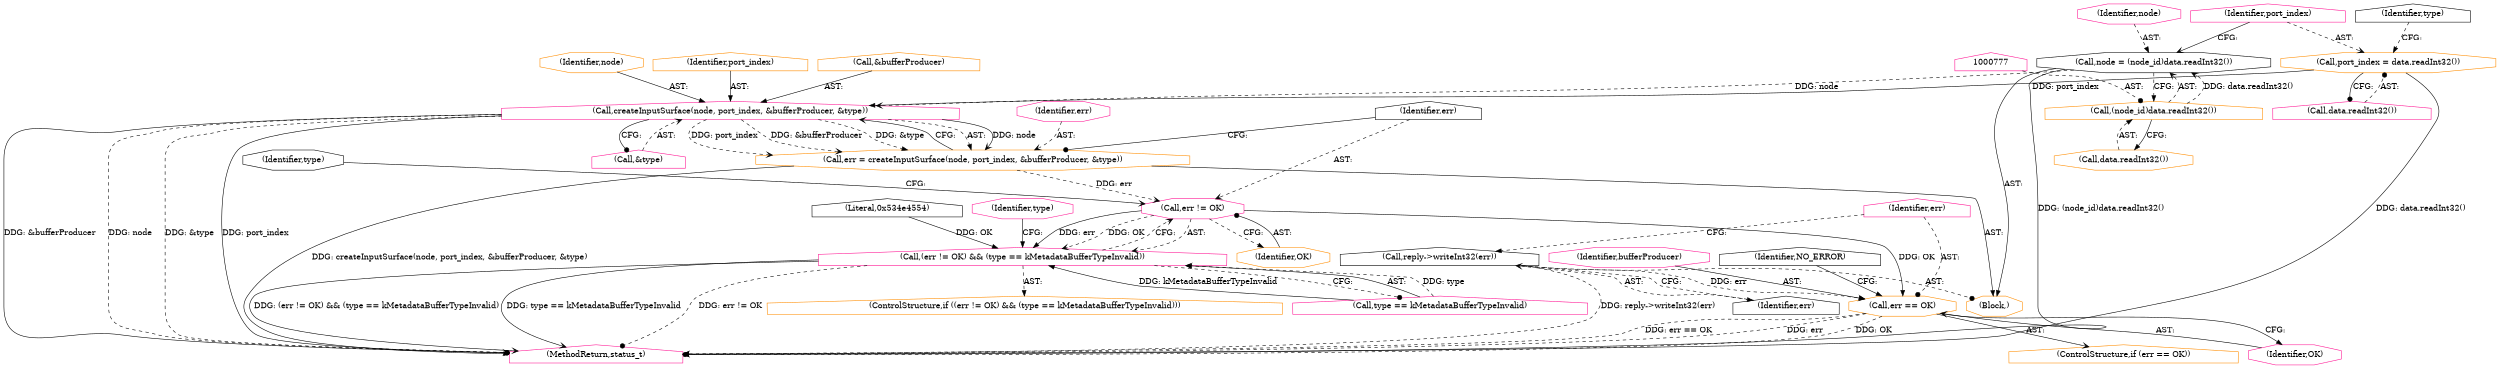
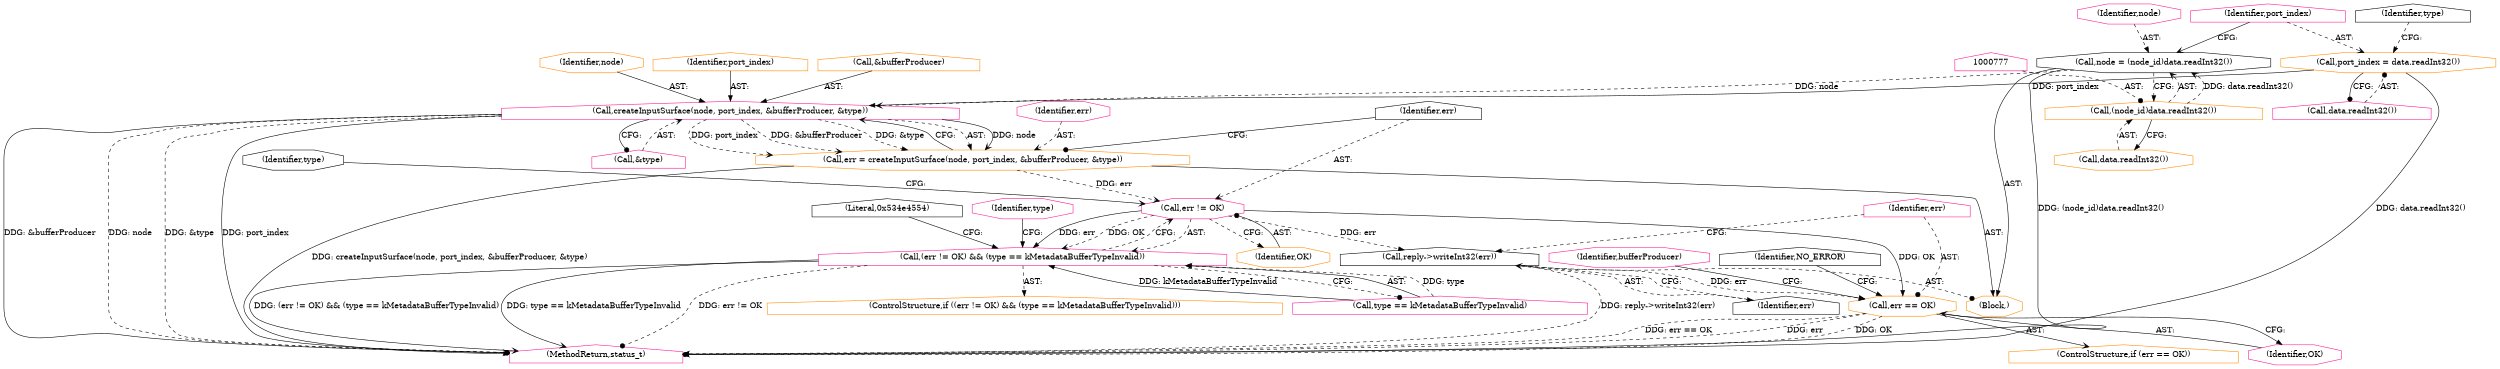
  digraph {
    node [color=deeppink shape=house]
    edge [arrowhead=normal style=dashed]
    n1 [label="(Call,createInputSurface(node, port_index, &bufferProducer, &type))"]
    n2 [color=darkorange label="(Call,err = createInputSurface(node, port_index, &bufferProducer, &type))" shape=octagon]
    n3 [label="(MethodReturn,status_t)"]
    n4 [label="(Call,&type)"]
    n5 [color=darkorange label="(Block,)" shape=octagon]
    n6 [label="(Call,err != OK)" shape=octagon]
    n7 [color=black label="(Call,node = (node_id)data.readInt32())" shape=octagon]
    n8 [color=darkorange label="(Call,(node_id)data.readInt32())"]
    n9 [color=darkorange label="(Call,data.readInt32())" shape=octagon]
    n10 [color=darkorange label="(Call,port_index = data.readInt32())" shape=octagon]
    n11 [label="(Call,data.readInt32())"]
    n12 [label="(Call,(err != OK) && (type == kMetadataBufferTypeInvalid))"]
    n13 [color=black label="(Call,reply->writeInt32(err))"]
    n14 [color=darkorange label="(Call,err == OK)" shape=octagon]
    n15 [color=darkorange label="(Identifier,OK)" shape=octagon]
    n16 [color=darkorange label="(ControlStructure,if ((err != OK) && (type == kMetadataBufferTypeInvalid)))"]
    n17 [label="(Call,type == kMetadataBufferTypeInvalid)"]
    n18 [color=black label="(Identifier,err)"]
    n19 [color=darkorange label="(ControlStructure,if (err == OK))"]
    n20 [label="(Identifier,OK)" shape=octagon]
    n21 [label="(Identifier,port_index)"]
    n22 [color=black label="(Literal,0x534e4554)"]
    n23 [label="(Identifier,bufferProducer)" shape=octagon]
    n24 [color=black label="(Identifier,type)"]
    n25 [label="(Identifier,err)" shape=octagon]
    n26 [label="(Identifier,type)" shape=octagon]
    n27 [color=black label="(Identifier,type)" shape=octagon]
    n28 [color=darkorange label="(Call,&bufferProducer)"]
    n29 [color=darkorange label="(Identifier,node)" shape=octagon]
    n30 [label="(Identifier,node)" shape=octagon]
    n31 [color=black label="(Identifier,NO_ERROR)"]
    n32 [color=black label="(Identifier,err)"]
    n33 [label="(Identifier,err)"]
    n34 [color=darkorange label="(Identifier,port_index)"]
    1000777
    n1 -> n2 [label="AST: "]
    n1 -> n2 [arrowhead=vee label="DDG: node" style=solid]
    n1 -> n2 [arrowhead=vee label="DDG: port_index"]
    n1 -> n2 [arrowhead=vee label="DDG: &bufferProducer"]
    n1 -> n2 [label="DDG: &type"]
    n1 -> n3 [arrowhead=dot label="DDG: node"]
    n1 -> n3 [arrowhead=vee label="DDG: &type"]
    n1 -> n3 [arrowhead=dot label="DDG: port_index" style=solid]
    n1 -> n3 [arrowhead=dot label="DDG: &bufferProducer" style=solid]
    n1 -> n4 [arrowhead=dot label="CFG: " style=solid]
    n2 -> n1 [arrowhead=vee label="CFG: " style=solid]
    n2 -> n3 [label="DDG: createInputSurface(node, port_index, &bufferProducer, &type)" style=solid]
    n2 -> n5 [label="AST: " style=solid]
    n2 -> n6 [arrowhead=vee label="DDG: err"]
    n4 -> n1 [arrowhead=vee label="AST: "]
    n6 -> n12 [arrowhead=vee label="AST: "]
    n6 -> n12 [label="DDG: err" style=solid]
    n6 -> n12 [arrowhead=vee label="DDG: OK"]
+   n6 -> n13 [label="DDG: err"]
    n6 -> n14 [label="DDG: OK" style=solid]
    n6 -> n15 [label="CFG: "]
    n7 -> n1 [arrowhead=vee label="DDG: node"]
    n7 -> n3 [label="DDG: (node_id)data.readInt32()" style=solid]
    n7 -> n5 [label="AST: " style=solid]
    n7 -> n8 [label="CFG: "]
    n8 -> n7 [arrowhead=vee label="AST: "]
    n8 -> n7 [arrowhead=vee label="DDG: data.readInt32()"]
    n8 -> n9 [label="CFG: " style=solid]
    n9 -> n8 [label="AST: "]
    n10 -> n1 [label="DDG: port_index" style=solid]
    n10 -> n3 [label="DDG: data.readInt32()" style=solid]
    n10 -> n11 [arrowhead=dot label="CFG: " style=solid]
    n11 -> n10 [arrowhead=dot label="AST: "]
    n12 -> n3 [arrowhead=vee label="DDG: type == kMetadataBufferTypeInvalid" style=solid]
    n12 -> n3 [arrowhead=dot label="DDG: err != OK"]
    n12 -> n3 [arrowhead=vee label="DDG: (err != OK) && (type == kMetadataBufferTypeInvalid)" style=solid]
    n12 -> n6 [arrowhead=vee label="CFG: "]
    n12 -> n16 [label="AST: "]
    n12 -> n17 [arrowhead=dot label="CFG: "]
    n13 -> n3 [arrowhead=vee label="DDG: reply->writeInt32(err)"]
    n13 -> n5 [arrowhead=dot label="AST: "]
    n13 -> n14 [arrowhead=vee label="DDG: err"]
    n13 -> n18 [label="CFG: "]
    n14 -> n3 [label="DDG: err"]
    n14 -> n3 [arrowhead=dot label="DDG: OK"]
    n14 -> n3 [arrowhead=vee label="DDG: err == OK"]
    n14 -> n19 [arrowhead=vee label="AST: " style=solid]
    n14 -> n20 [label="CFG: " style=solid]
    n15 -> n6 [arrowhead=dot label="AST: " style=solid]
    n17 -> n12 [label="AST: " style=solid]
    n17 -> n12 [arrowhead=vee label="DDG: type"]
    n17 -> n12 [label="DDG: kMetadataBufferTypeInvalid" style=solid]
    n18 -> n13 [arrowhead=vee label="AST: "]
    n20 -> n14 [arrowhead=vee label="AST: " style=solid]
    n21 -> n7 [arrowhead=vee label="CFG: " style=solid]
    n21 -> n10 [arrowhead=vee label="AST: "]
-   n22 -> n12 [label="DDG: OK" style=solid]
-   n23 -> n14 [label="AST: " style=solid]
+   n22 -> n12 [label="CFG: " style=solid]
+   n23 -> n14 [label="CFG: " style=solid]
    n24 -> n10 [label="CFG: "]
    n25 -> n2 [arrowhead=vee label="AST: "]
    n26 -> n12 [label="CFG: " style=solid]
    n27 -> n6 [arrowhead=vee label="CFG: " style=solid]
    n28 -> n1 [label="AST: " style=solid]
    n29 -> n1 [label="AST: " style=solid]
    n30 -> n7 [label="AST: "]
    n31 -> n14 [label="CFG: " style=solid]
    n32 -> n2 [arrowhead=dot label="CFG: " style=solid]
    n32 -> n6 [arrowhead=vee label="AST: "]
    n33 -> n13 [label="CFG: "]
    n33 -> n14 [arrowhead=dot label="AST: "]
    n34 -> n1 [label="AST: " style=solid]
    1000777 -> n8 [arrowhead=dot label="AST: "]
  }
